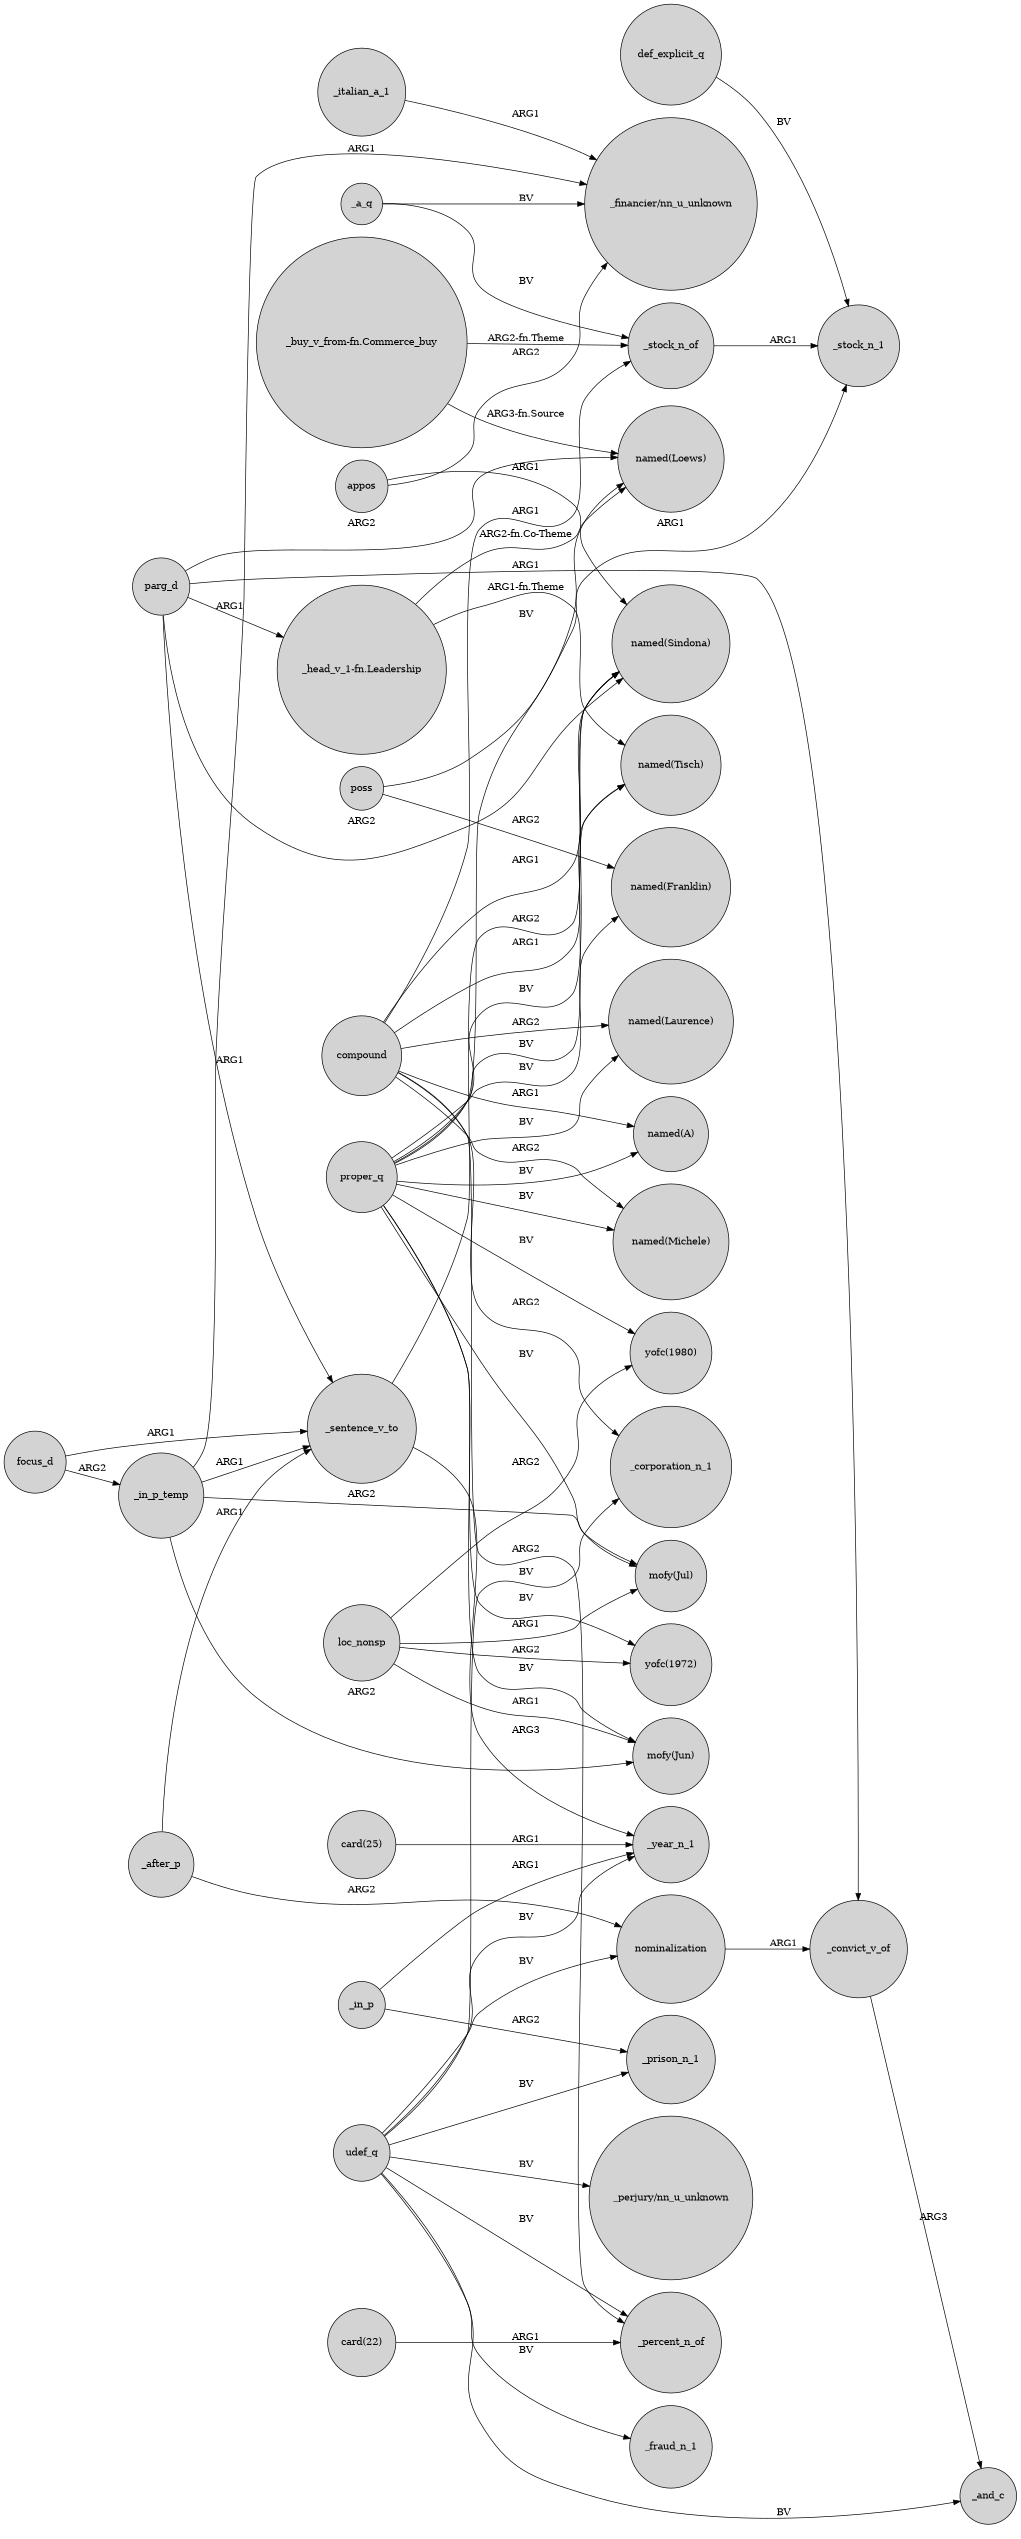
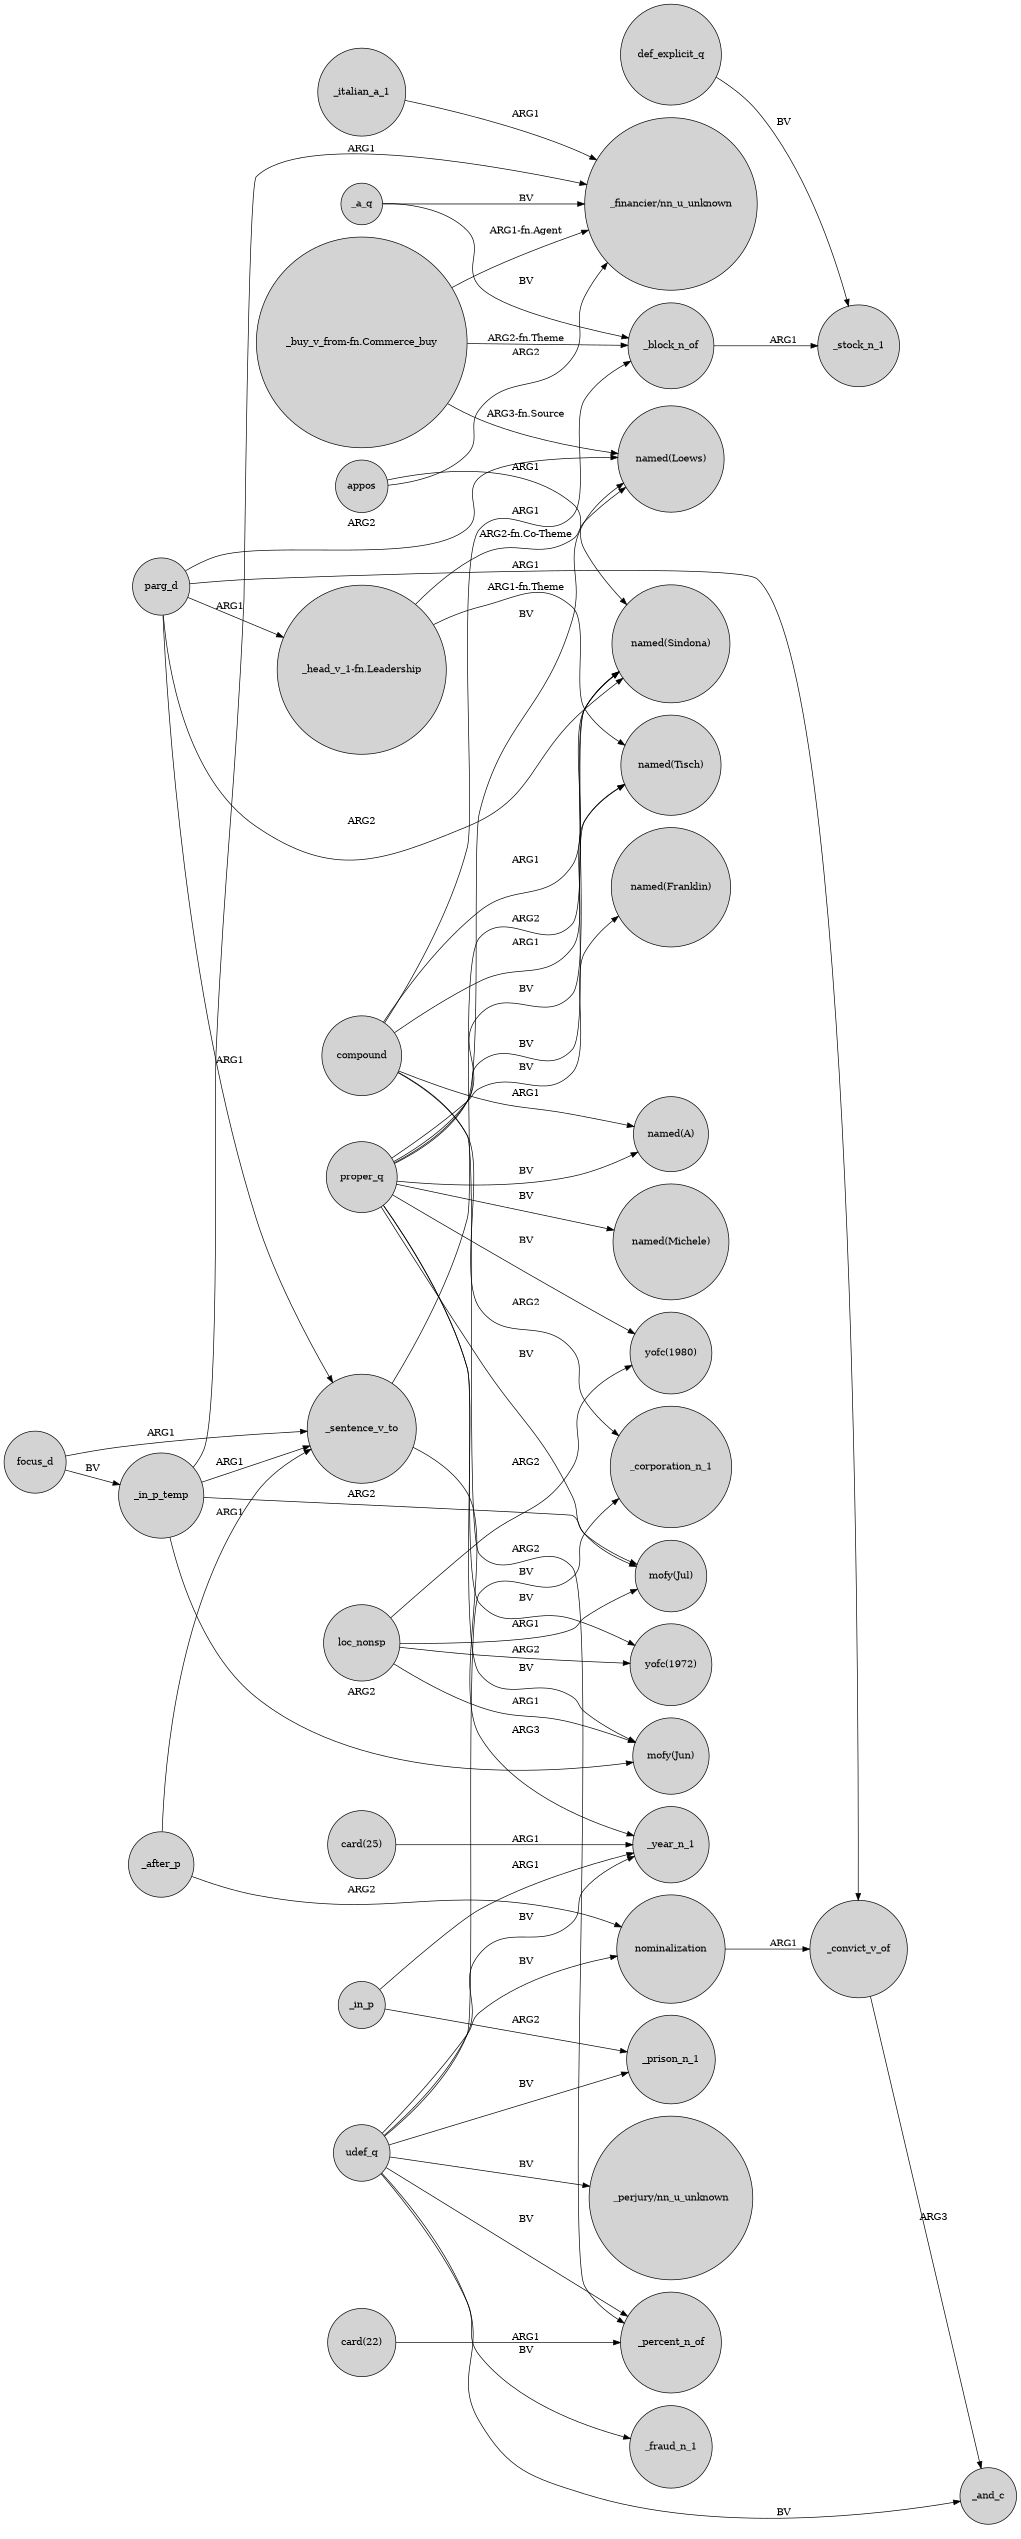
  digraph {
    rankdir=LR
    node [shape=circle style=filled]
    appos
    "named(Sindona)"
    "_financier/nn_u_unknown"
    parg_d
    "named(Loews)"
    _sentence_v_to
    _convict_v_of
    "_head_v_1-fn.Leadership"
    _year_n_1
    _and_c
    "named(Tisch)"
    compound
-   _block_n_of [label=_stock_n_of]
+   _block_n_of
    "named(Michele)"
-   "named(Laurence)"
    _corporation_n_1
    "named(A)"
    _percent_n_of
    _stock_n_1
    focus_d
    _in_p_temp
    "mofy(Jul)"
    "mofy(Jun)"
-   poss
    "named(Franklin)"
    proper_q
    "yofc(1972)"
    "yofc(1980)"
    _after_p
    nominalization
    _italian_a_1
    _in_p
    _prison_n_1
    def_explicit_q
    "_buy_v_from-fn.Commerce_buy"
    udef_q
    _fraud_n_1
    "_perjury/nn_u_unknown"
    loc_nonsp
    _a_q
    "card(25)"
    "card(22)"
    appos -> "named(Sindona)" [label=ARG1]
    appos -> "_financier/nn_u_unknown" [label=ARG2]
    parg_d -> "named(Sindona)" [label=ARG2]
    parg_d -> "named(Loews)" [label=ARG2]
    parg_d -> _sentence_v_to [label=ARG1]
    parg_d -> _convict_v_of [label=ARG1]
    parg_d -> "_head_v_1-fn.Leadership" [label=ARG1]
    _sentence_v_to -> "named(Sindona)" [label=ARG2]
    _sentence_v_to -> _year_n_1 [label=ARG3]
    _convict_v_of -> _and_c [label=ARG3]
    "_head_v_1-fn.Leadership" -> "named(Loews)" [label="ARG2-fn.Co-Theme"]
    "_head_v_1-fn.Leadership" -> "named(Tisch)" [label="ARG1-fn.Theme"]
    compound -> "named(Sindona)" [label=ARG1]
    compound -> "named(Tisch)" [label=ARG1]
    compound -> _block_n_of [label=ARG1]
-   compound -> "named(Michele)" [label=ARG2]
-   compound -> "named(Laurence)" [label=ARG2]
    compound -> _corporation_n_1 [label=ARG2]
    compound -> "named(A)" [label=ARG1]
    compound -> _percent_n_of [label=ARG2]
    _block_n_of -> _stock_n_1 [label=ARG1]
    focus_d -> _sentence_v_to [label=ARG1]
-   focus_d -> _in_p_temp [label=ARG2]
+   focus_d -> _in_p_temp [label=BV]
    _in_p_temp -> "_financier/nn_u_unknown" [label=ARG1]
    _in_p_temp -> _sentence_v_to [label=ARG1]
    _in_p_temp -> "mofy(Jul)" [label=ARG2]
    _in_p_temp -> "mofy(Jun)" [label=ARG2]
-   poss -> _stock_n_1 [label=ARG1]
-   poss -> "named(Franklin)" [label=ARG2]
    proper_q -> "named(Sindona)" [label=BV]
    proper_q -> "named(Loews)" [label=BV]
    proper_q -> "named(Tisch)" [label=BV]
    proper_q -> "named(Michele)" [label=BV]
-   proper_q -> "named(Laurence)" [label=BV]
    proper_q -> "named(A)" [label=BV]
    proper_q -> "mofy(Jul)" [label=BV]
    proper_q -> "mofy(Jun)" [label=BV]
    proper_q -> "named(Franklin)" [label=BV]
    proper_q -> "yofc(1972)" [label=BV]
    proper_q -> "yofc(1980)" [label=BV]
    _after_p -> _sentence_v_to [label=ARG1]
    _after_p -> nominalization [label=ARG2]
    nominalization -> _convict_v_of [label=ARG1]
    _italian_a_1 -> "_financier/nn_u_unknown" [label=ARG1]
    _in_p -> _year_n_1 [label=ARG1]
    _in_p -> _prison_n_1 [label=ARG2]
    def_explicit_q -> _stock_n_1 [label=BV]
+   "_buy_v_from-fn.Commerce_buy" -> "_financier/nn_u_unknown" [label="ARG1-fn.Agent"]
    "_buy_v_from-fn.Commerce_buy" -> "named(Loews)" [label="ARG3-fn.Source"]
    "_buy_v_from-fn.Commerce_buy" -> _block_n_of [label="ARG2-fn.Theme"]
    udef_q -> _year_n_1 [label=BV]
    udef_q -> _and_c [label=BV]
    udef_q -> _corporation_n_1 [label=BV]
    udef_q -> _percent_n_of [label=BV]
    udef_q -> nominalization [label=BV]
    udef_q -> _prison_n_1 [label=BV]
    udef_q -> _fraud_n_1 [label=BV]
    udef_q -> "_perjury/nn_u_unknown" [label=BV]
    loc_nonsp -> "mofy(Jul)" [label=ARG1]
    loc_nonsp -> "mofy(Jun)" [label=ARG1]
    loc_nonsp -> "yofc(1972)" [label=ARG2]
    loc_nonsp -> "yofc(1980)" [label=ARG2]
    _a_q -> "_financier/nn_u_unknown" [label=BV]
    _a_q -> _block_n_of [label=BV]
    "card(25)" -> _year_n_1 [label=ARG1]
    "card(22)" -> _percent_n_of [label=ARG1]
  }
